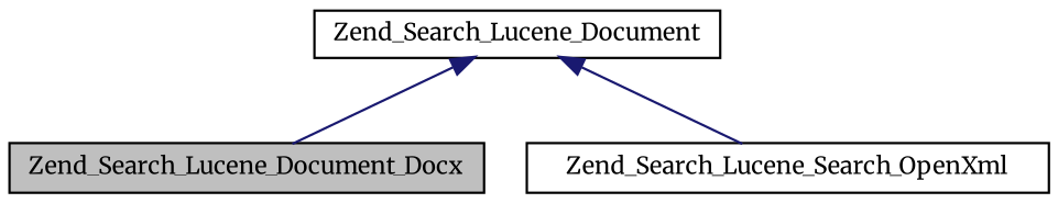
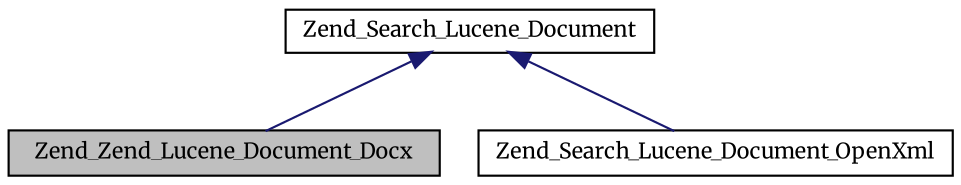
  digraph {
    fontname=Merriweather
    node [color=black fillcolor=white fontname=Merriweather fontsize=10 shape=record style=filled]
    edge [color=midnightblue dir=back fontname=Merriweather fontsize=10 labelfontname=Helvetica labelfontsize=10 style=solid]
-   n1 [fillcolor=grey75 fontcolor=black height=0.2 label=Zend_Search_Lucene_Document_Docx width=0.4]
-   n2 [height=0.2 label=Zend_Search_Lucene_Search_OpenXml width=0.4]
+   n1 [fillcolor=grey75 fontcolor=black height=0.2 label=Zend_Zend_Lucene_Document_Docx width=0.4]
+   n2 [height=0.2 label=Zend_Search_Lucene_Document_OpenXml width=0.4]
    n3 [height=0.2 label=Zend_Search_Lucene_Document width=0.4]
    n3 -> n1
    n3 -> n2
  }
